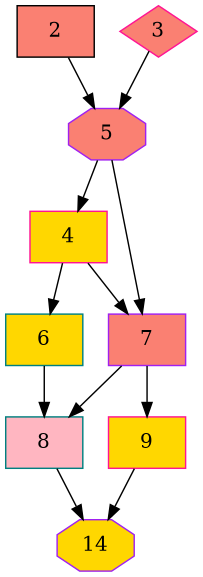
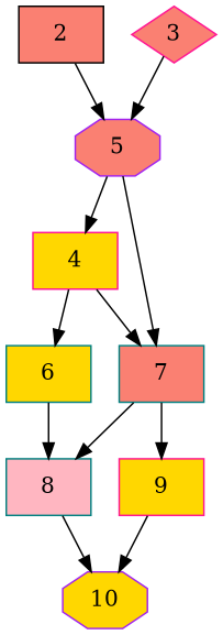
  digraph {
    node [color=deeppink fillcolor=salmon shape=box style=filled]
    2 [color=black]
    5 [color=purple shape=octagon]
    3 [shape=diamond]
    4 [fillcolor=gold]
    6 [color=teal fillcolor=gold]
-   7 [color=purple]
+   7 [color=teal]
    8 [color=teal fillcolor=lightpink]
    9 [fillcolor=gold]
-   10 [color=purple fillcolor=gold shape=octagon label=14]
+   10 [color=purple fillcolor=gold shape=octagon]
    2 -> 5
    5 -> 4
    5 -> 7
    3 -> 5
    4 -> 6
    4 -> 7
    6 -> 8
    7 -> 8
    7 -> 9
    8 -> 10
    9 -> 10
  }
